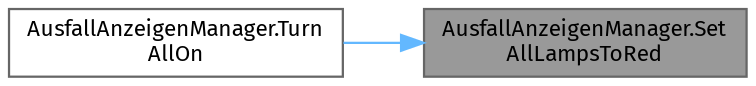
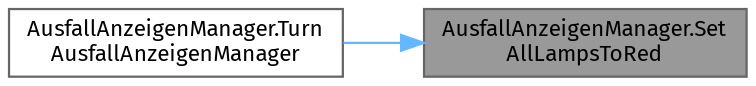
  digraph {
    rankdir=RL
    fontname="Fira Sans"
    node [fontname="Fira Sans" fontsize=10 shape=box style=filled]
    n1 [color=gray40 fillcolor=grey60 fontcolor=black height=0.2 label="AusfallAnzeigenManager.Set\lAllLampsToRed" width=0.4]
-   n2 [color=grey40 fillcolor=white height=0.2 label="AusfallAnzeigenManager.Turn\lAllOn" width=0.4]
+   n2 [color=grey40 fillcolor=white height=0.2 label="AusfallAnzeigenManager.Turn\lAusfallAnzeigenManager" width=0.4]
    n1 -> n2 [color=steelblue1 dir=back fontname="Fira Sans" fontsize=10 labelfontname=Helvetica labelfontsize=10 style=solid]
  }
